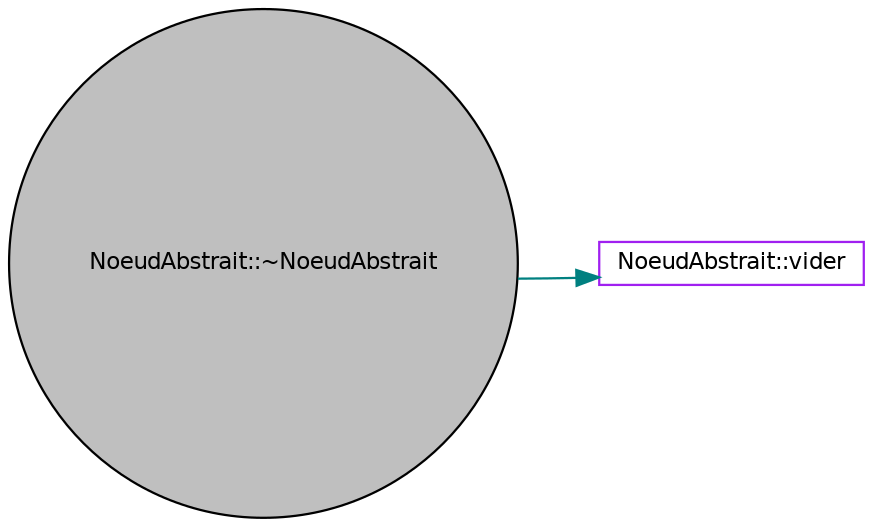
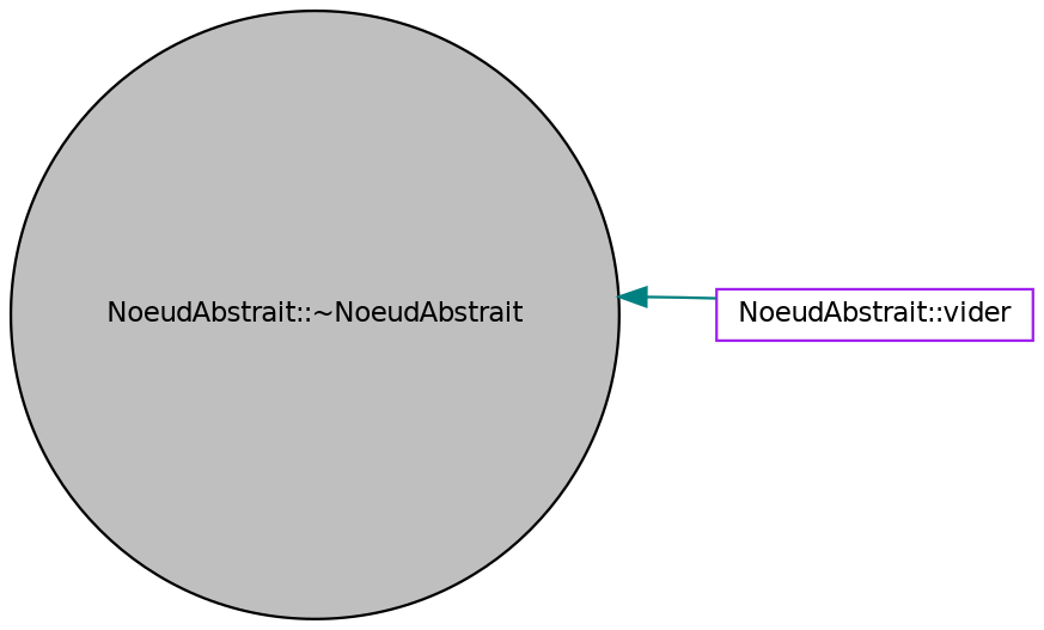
  digraph {
    rankdir=LR
    node [fontname=Helvetica fontsize=10 style=filled]
    n1 [color=black fillcolor=grey75 fontcolor=black height=0.2 label="NoeudAbstrait::~NoeudAbstrait" shape=circle width=0.4]
    n2 [color=purple fillcolor=white height=0.2 label="NoeudAbstrait::vider" shape=box width=0.4]
-   n1 -> n2 [color=teal fontname=Helvetica fontsize=10 labelfontname=Helvetica labelfontsize=10 style=solid]
+   n2 -> n1 [color=teal fontname=Helvetica fontsize=10 labelfontname=Helvetica labelfontsize=10 style=solid]
  }
